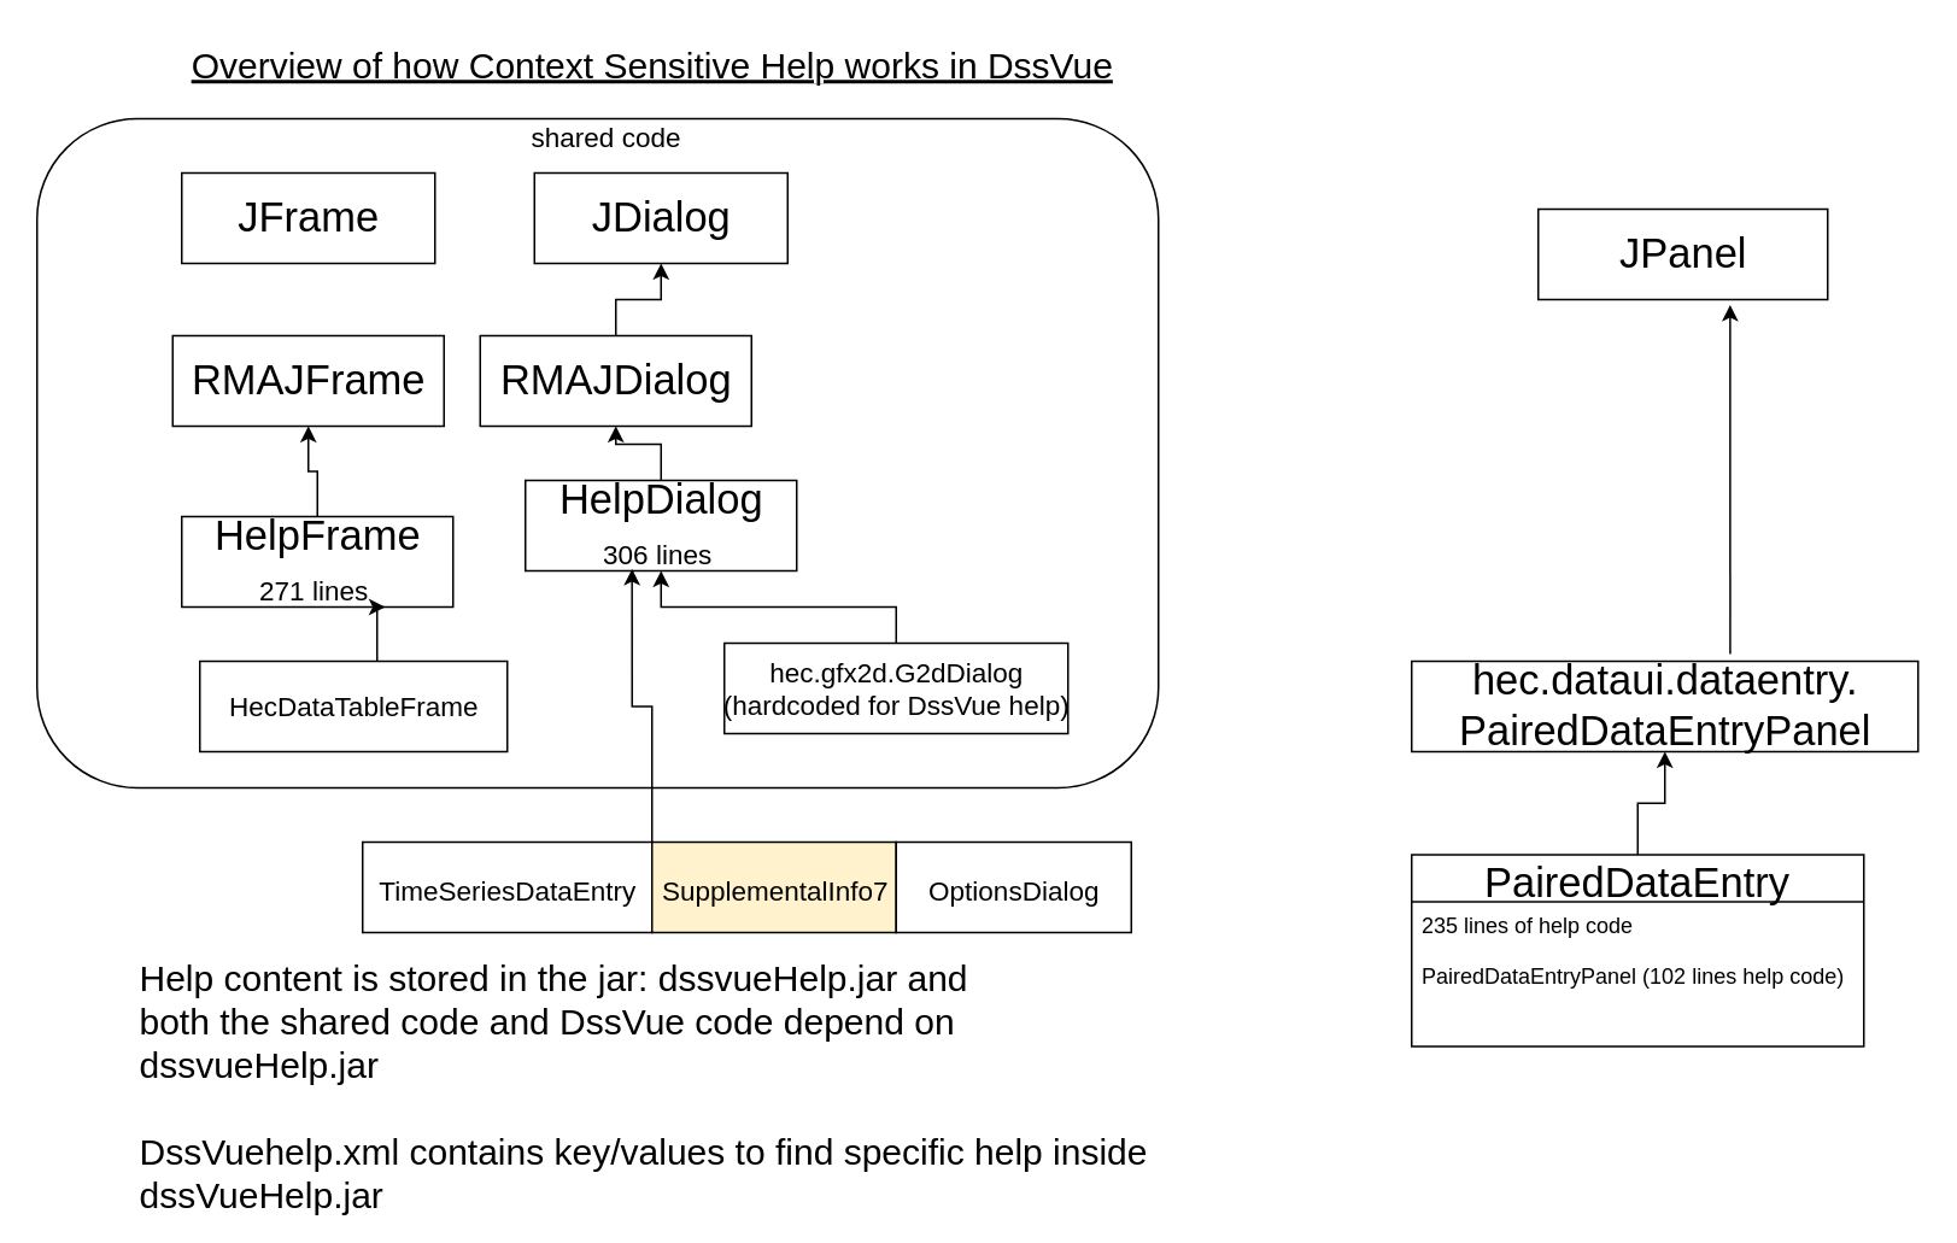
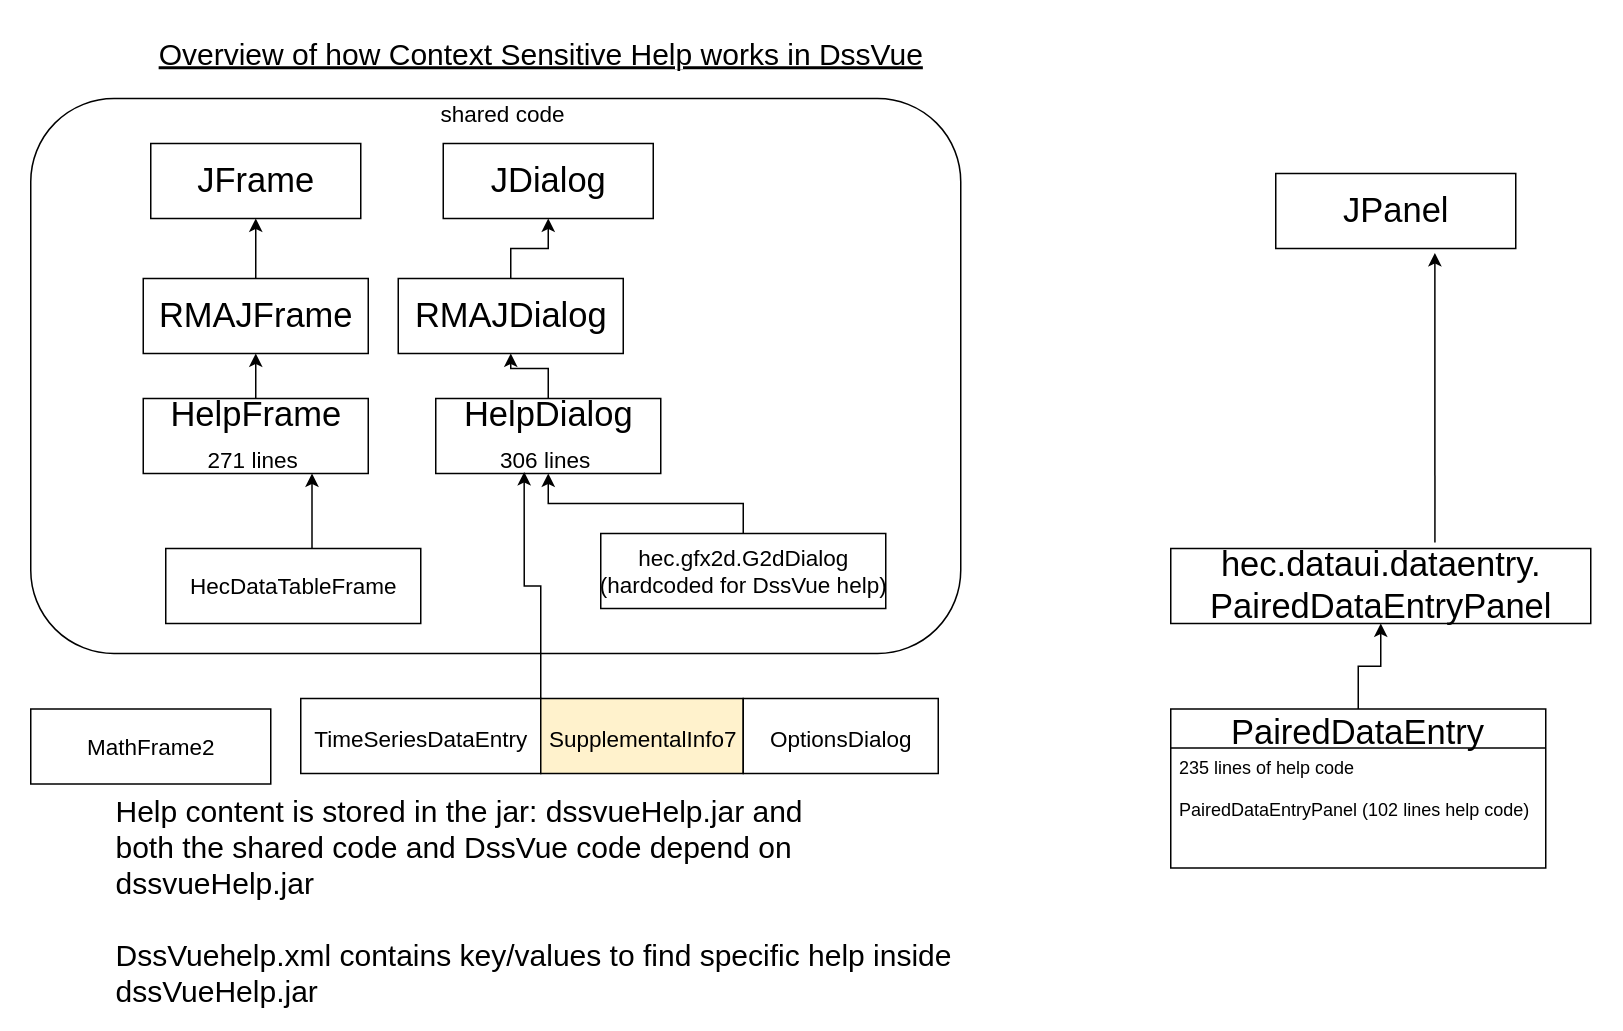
  <mxCell id="0" />
  <mxCell id="1" parent="0" />
  <mxCell id="2" value="" style="rounded=1;whiteSpace=wrap;html=1;fontSize=15;" vertex="1" parent="1"><mxGeometry x="20" y="65" width="620" height="370" as="geometry" /></mxCell>
  <mxCell id="3" value="JFrame" style="html=1;fontSize=23;" vertex="1" parent="1"><mxGeometry x="100" y="95" width="140" height="50" as="geometry" /></mxCell>
+ <mxCell id="4" value="" style="edgeStyle=orthogonalEdgeStyle;rounded=0;orthogonalLoop=1;jettySize=auto;html=1;fontSize=23;" edge="1" parent="1" source="5" target="3"><mxGeometry relative="1" as="geometry" /></mxCell>
  <mxCell id="5" value="RMAJFrame" style="html=1;fontSize=23;" vertex="1" parent="1"><mxGeometry x="95" y="185" width="150" height="50" as="geometry" /></mxCell>
  <mxCell id="6" value="" style="edgeStyle=orthogonalEdgeStyle;rounded=0;orthogonalLoop=1;jettySize=auto;html=1;fontSize=23;" edge="1" parent="1" source="7" target="5"><mxGeometry relative="1" as="geometry" /></mxCell>
- <mxCell id="7" value="HelpFrame&lt;br&gt;&lt;font style=&quot;font-size: 15px&quot;&gt;271 lines&amp;nbsp;&lt;/font&gt;" style="html=1;fontSize=23;" vertex="1" parent="1"><mxGeometry x="100" y="285" width="150" height="50" as="geometry" /></mxCell>
+ <mxCell id="7" value="HelpFrame&lt;br&gt;&lt;font style=&quot;font-size: 15px&quot;&gt;271 lines&amp;nbsp;&lt;/font&gt;" style="html=1;fontSize=23;" vertex="1" parent="1"><mxGeometry x="95" y="265" width="150" height="50" as="geometry" /></mxCell>
+ <mxCell id="8" value="MathFrame2" style="html=1;fontSize=15;" vertex="1" parent="1"><mxGeometry x="20" y="472" width="160" height="50" as="geometry" /></mxCell>
  <mxCell id="9" value="JPanel" style="html=1;fontSize=23;" vertex="1" parent="1"><mxGeometry x="850" y="115" width="160" height="50" as="geometry" /></mxCell>
  <mxCell id="10" style="edgeStyle=orthogonalEdgeStyle;rounded=0;orthogonalLoop=1;jettySize=auto;html=1;entryX=0.663;entryY=1.06;entryDx=0;entryDy=0;entryPerimeter=0;fontSize=23;exitX=0.629;exitY=-0.08;exitDx=0;exitDy=0;exitPerimeter=0;" edge="1" parent="1" source="17" target="9"><mxGeometry relative="1" as="geometry"><mxPoint x="956" y="355" as="sourcePoint" /></mxGeometry></mxCell>
  <mxCell id="11" value="" style="edgeStyle=orthogonalEdgeStyle;rounded=0;orthogonalLoop=1;jettySize=auto;html=1;fontSize=23;" edge="1" parent="1" source="19" target="17"><mxGeometry relative="1" as="geometry" /></mxCell>
  <mxCell id="12" value="" style="edgeStyle=orthogonalEdgeStyle;rounded=0;orthogonalLoop=1;jettySize=auto;html=1;fontSize=23;" edge="1" parent="1" source="13" target="15"><mxGeometry relative="1" as="geometry" /></mxCell>
  <mxCell id="13" value="HelpDialog&lt;br&gt;&lt;font style=&quot;font-size: 15px&quot;&gt;306 lines&amp;nbsp;&lt;/font&gt;" style="html=1;fontSize=23;" vertex="1" parent="1"><mxGeometry x="290" y="265" width="150" height="50" as="geometry" /></mxCell>
  <mxCell id="14" value="" style="edgeStyle=orthogonalEdgeStyle;rounded=0;orthogonalLoop=1;jettySize=auto;html=1;fontSize=23;" edge="1" parent="1" source="15" target="16"><mxGeometry relative="1" as="geometry" /></mxCell>
  <mxCell id="15" value="RMAJDialog" style="html=1;fontSize=23;" vertex="1" parent="1"><mxGeometry x="265" y="185" width="150" height="50" as="geometry" /></mxCell>
  <mxCell id="16" value="JDialog" style="html=1;fontSize=23;" vertex="1" parent="1"><mxGeometry x="295" y="95" width="140" height="50" as="geometry" /></mxCell>
  <mxCell id="17" value="hec.dataui.dataentry.&lt;br style=&quot;padding: 0px ; margin: 0px&quot;&gt;PairedDataEntryPanel" style="html=1;fontSize=23;" vertex="1" parent="1"><mxGeometry x="780" y="365" width="280" height="50" as="geometry" /></mxCell>
  <mxCell id="18" value="&lt;font style=&quot;font-size: 15px&quot;&gt;TimeSeriesDataEntry&lt;/font&gt;" style="html=1;fontSize=23;" vertex="1" parent="1"><mxGeometry x="200" y="465" width="160" height="50" as="geometry" /></mxCell>
  <mxCell id="19" value="PairedDataEntry" style="swimlane;fontStyle=0;childLayout=stackLayout;horizontal=1;startSize=26;fillColor=none;horizontalStack=0;resizeParent=1;resizeParentMax=0;resizeLast=0;collapsible=1;marginBottom=0;fontSize=23;" vertex="1" parent="1"><mxGeometry x="780" y="472" width="250" height="106" as="geometry" /></mxCell>
  <mxCell id="20" value="235 lines of help code&#10;&#10;PairedDataEntryPanel (102 lines help code)" style="text;strokeColor=none;fillColor=none;align=left;verticalAlign=top;spacingLeft=4;spacingRight=4;overflow=hidden;rotatable=0;points=[[0,0.5],[1,0.5]];portConstraint=eastwest;" vertex="1" parent="19"><mxGeometry y="26" width="250" height="80" as="geometry" /></mxCell>
  <mxCell id="21" style="edgeStyle=orthogonalEdgeStyle;rounded=0;orthogonalLoop=1;jettySize=auto;html=1;entryX=0.393;entryY=0.98;entryDx=0;entryDy=0;entryPerimeter=0;fontSize=20;" edge="1" parent="1" source="22" target="13"><mxGeometry relative="1" as="geometry"><Array as="points"><mxPoint x="360" y="390" /><mxPoint x="349" y="390" /></Array></mxGeometry></mxCell>
  <mxCell id="22" value="&lt;font style=&quot;font-size: 15px&quot;&gt;SupplementalInfo7&lt;/font&gt;" style="html=1;fontSize=23;fillColor=#fff2cc;" vertex="1" parent="1"><mxGeometry x="360" y="465" width="135" height="50" as="geometry" /></mxCell>
  <mxCell id="23" value="&lt;font style=&quot;font-size: 15px&quot;&gt;OptionsDialog&lt;/font&gt;" style="html=1;fontSize=23;" vertex="1" parent="1"><mxGeometry x="495" y="465" width="130" height="50" as="geometry" /></mxCell>
  <mxCell id="24" style="edgeStyle=orthogonalEdgeStyle;rounded=0;orthogonalLoop=1;jettySize=auto;html=1;fontSize=20;" edge="1" parent="1" source="25" target="13"><mxGeometry relative="1" as="geometry" /></mxCell>
  <mxCell id="25" value="&lt;span style=&quot;text-align: left&quot;&gt;hec.gfx2d.G2dDialog&lt;br&gt;(hardcoded for DssVue help)&lt;br&gt;&lt;/span&gt;" style="html=1;fontSize=15;" vertex="1" parent="1"><mxGeometry x="400" y="355" width="190" height="50" as="geometry" /></mxCell>
  <mxCell id="26" style="edgeStyle=orthogonalEdgeStyle;rounded=0;orthogonalLoop=1;jettySize=auto;html=1;entryX=0.75;entryY=1;entryDx=0;entryDy=0;fontSize=15;" edge="1" parent="1" source="27" target="7"><mxGeometry relative="1" as="geometry"><Array as="points"><mxPoint x="208" y="380" /></Array></mxGeometry></mxCell>
  <mxCell id="27" value="HecDataTableFrame" style="html=1;fontSize=15;" vertex="1" parent="1"><mxGeometry x="110" y="365" width="170" height="50" as="geometry" /></mxCell>
  <mxCell id="28" value="shared code" style="text;html=1;strokeColor=none;fillColor=none;align=center;verticalAlign=middle;whiteSpace=wrap;rounded=0;fontSize=15;" vertex="1" parent="1"><mxGeometry x="270" y="65" width="130" height="20" as="geometry" /></mxCell>
  <mxCell id="29" value="Overview of how Context Sensitive Help works in DssVue" style="text;html=1;align=center;verticalAlign=middle;resizable=0;points=[];autosize=1;fontSize=20;fontStyle=4" vertex="1" parent="1"><mxGeometry x="100" y="20" width="520" height="30" as="geometry" /></mxCell>
  <mxCell id="30" value="Help content is stored in the jar: dssvueHelp.jar and&amp;nbsp;&lt;br&gt;both the shared code and DssVue code depend on dssvueHelp.jar&lt;br&gt;&lt;br&gt;DssVuehelp.xml contains key/values to find specific help inside dssVueHelp.jar" style="text;html=1;strokeColor=none;fillColor=none;align=left;verticalAlign=middle;whiteSpace=wrap;rounded=0;fontSize=20;" vertex="1" parent="1"><mxGeometry x="75" y="535" width="580" height="130" as="geometry" /></mxCell>
